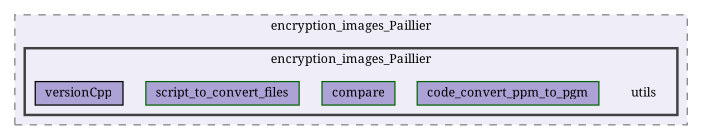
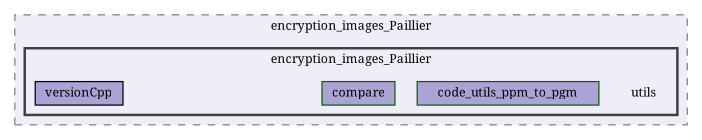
  digraph {
    compound=true
    fontname="Noto Serif"
    node [fontname="Noto Serif" fontsize=10 shape=box color=darkgreen fillcolor="#ada2d6" style=filled]
    n1 [height=0.2 label=utils shape=plaintext width=0.4 color=black fillcolor="" style=""]
-   n2 [height=0.2 label=code_convert_ppm_to_pgm width=0.4]
+   n2 [height=0.2 label=code_utils_ppm_to_pgm width=0.4]
    n3 [height=0.2 label=compare width=0.4]
-   n4 [height=0.2 label=script_to_convert_files width=0.4]
    n5 [color=black height=0.2 label=versionCpp width=0.4]
    subgraph cluster_1 {
      bgcolor="#efedf7"
      fontsize=10
      label=encryption_images_Paillier
      pencolor=grey50
      style="filled,dashed"
      subgraph cluster_2 {
        bgcolor="#efedf7"
        fontsize=10
        pencolor=grey25
        style="filled,bold"
        n1
        n2
        n3
-       n4
        n5
      }
    }
  }
